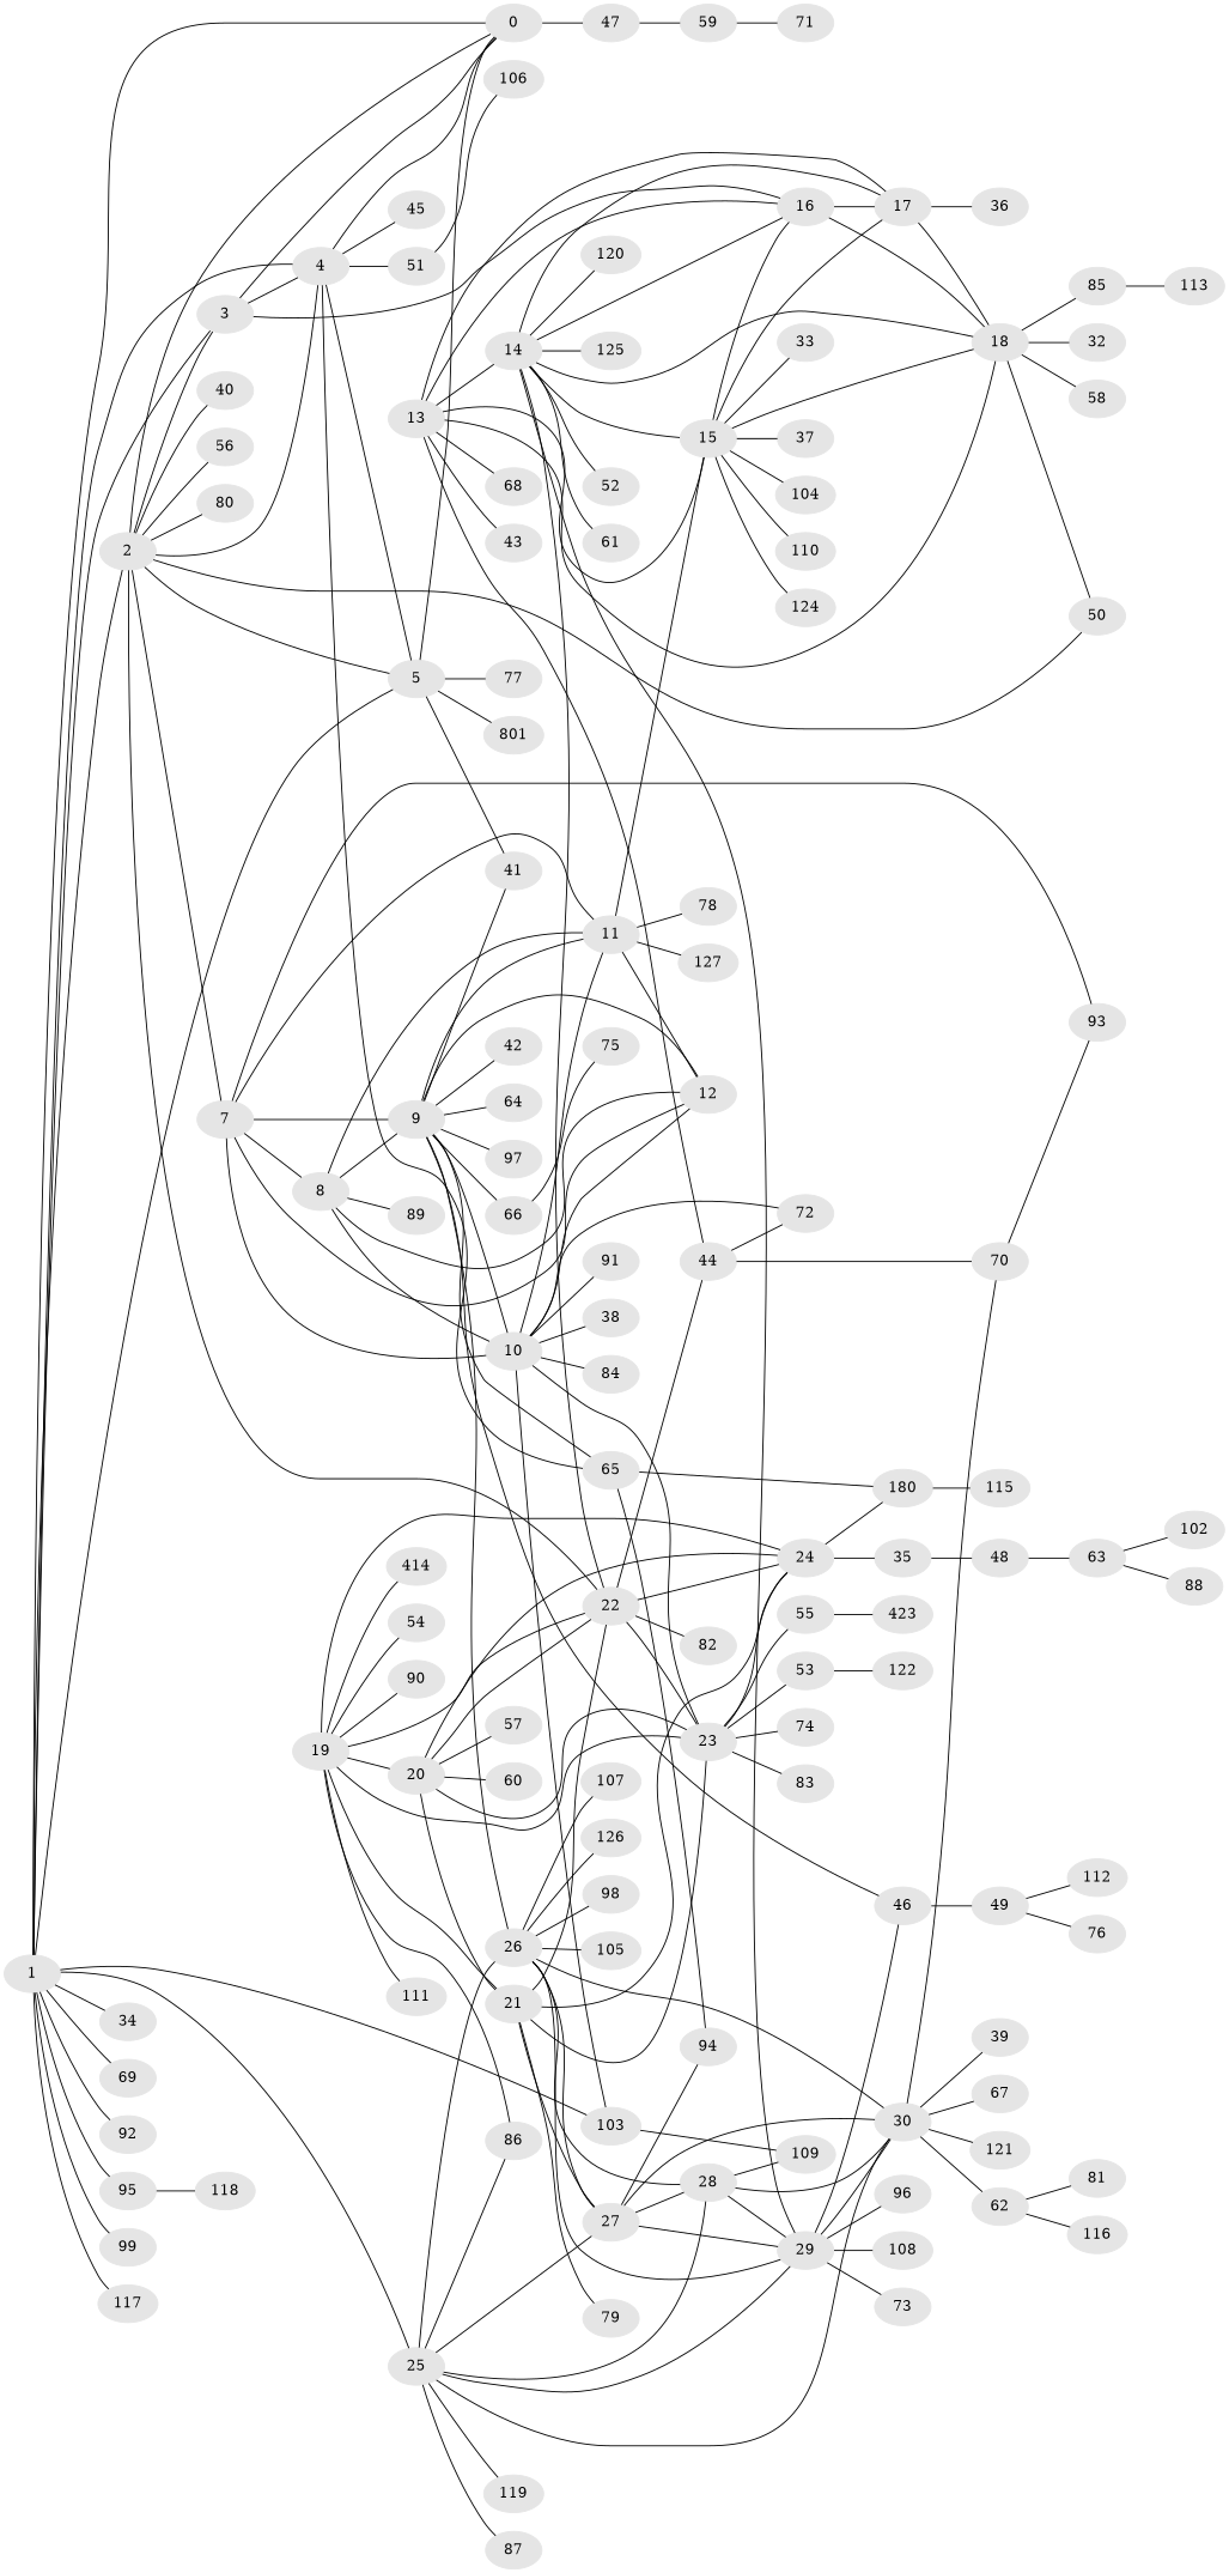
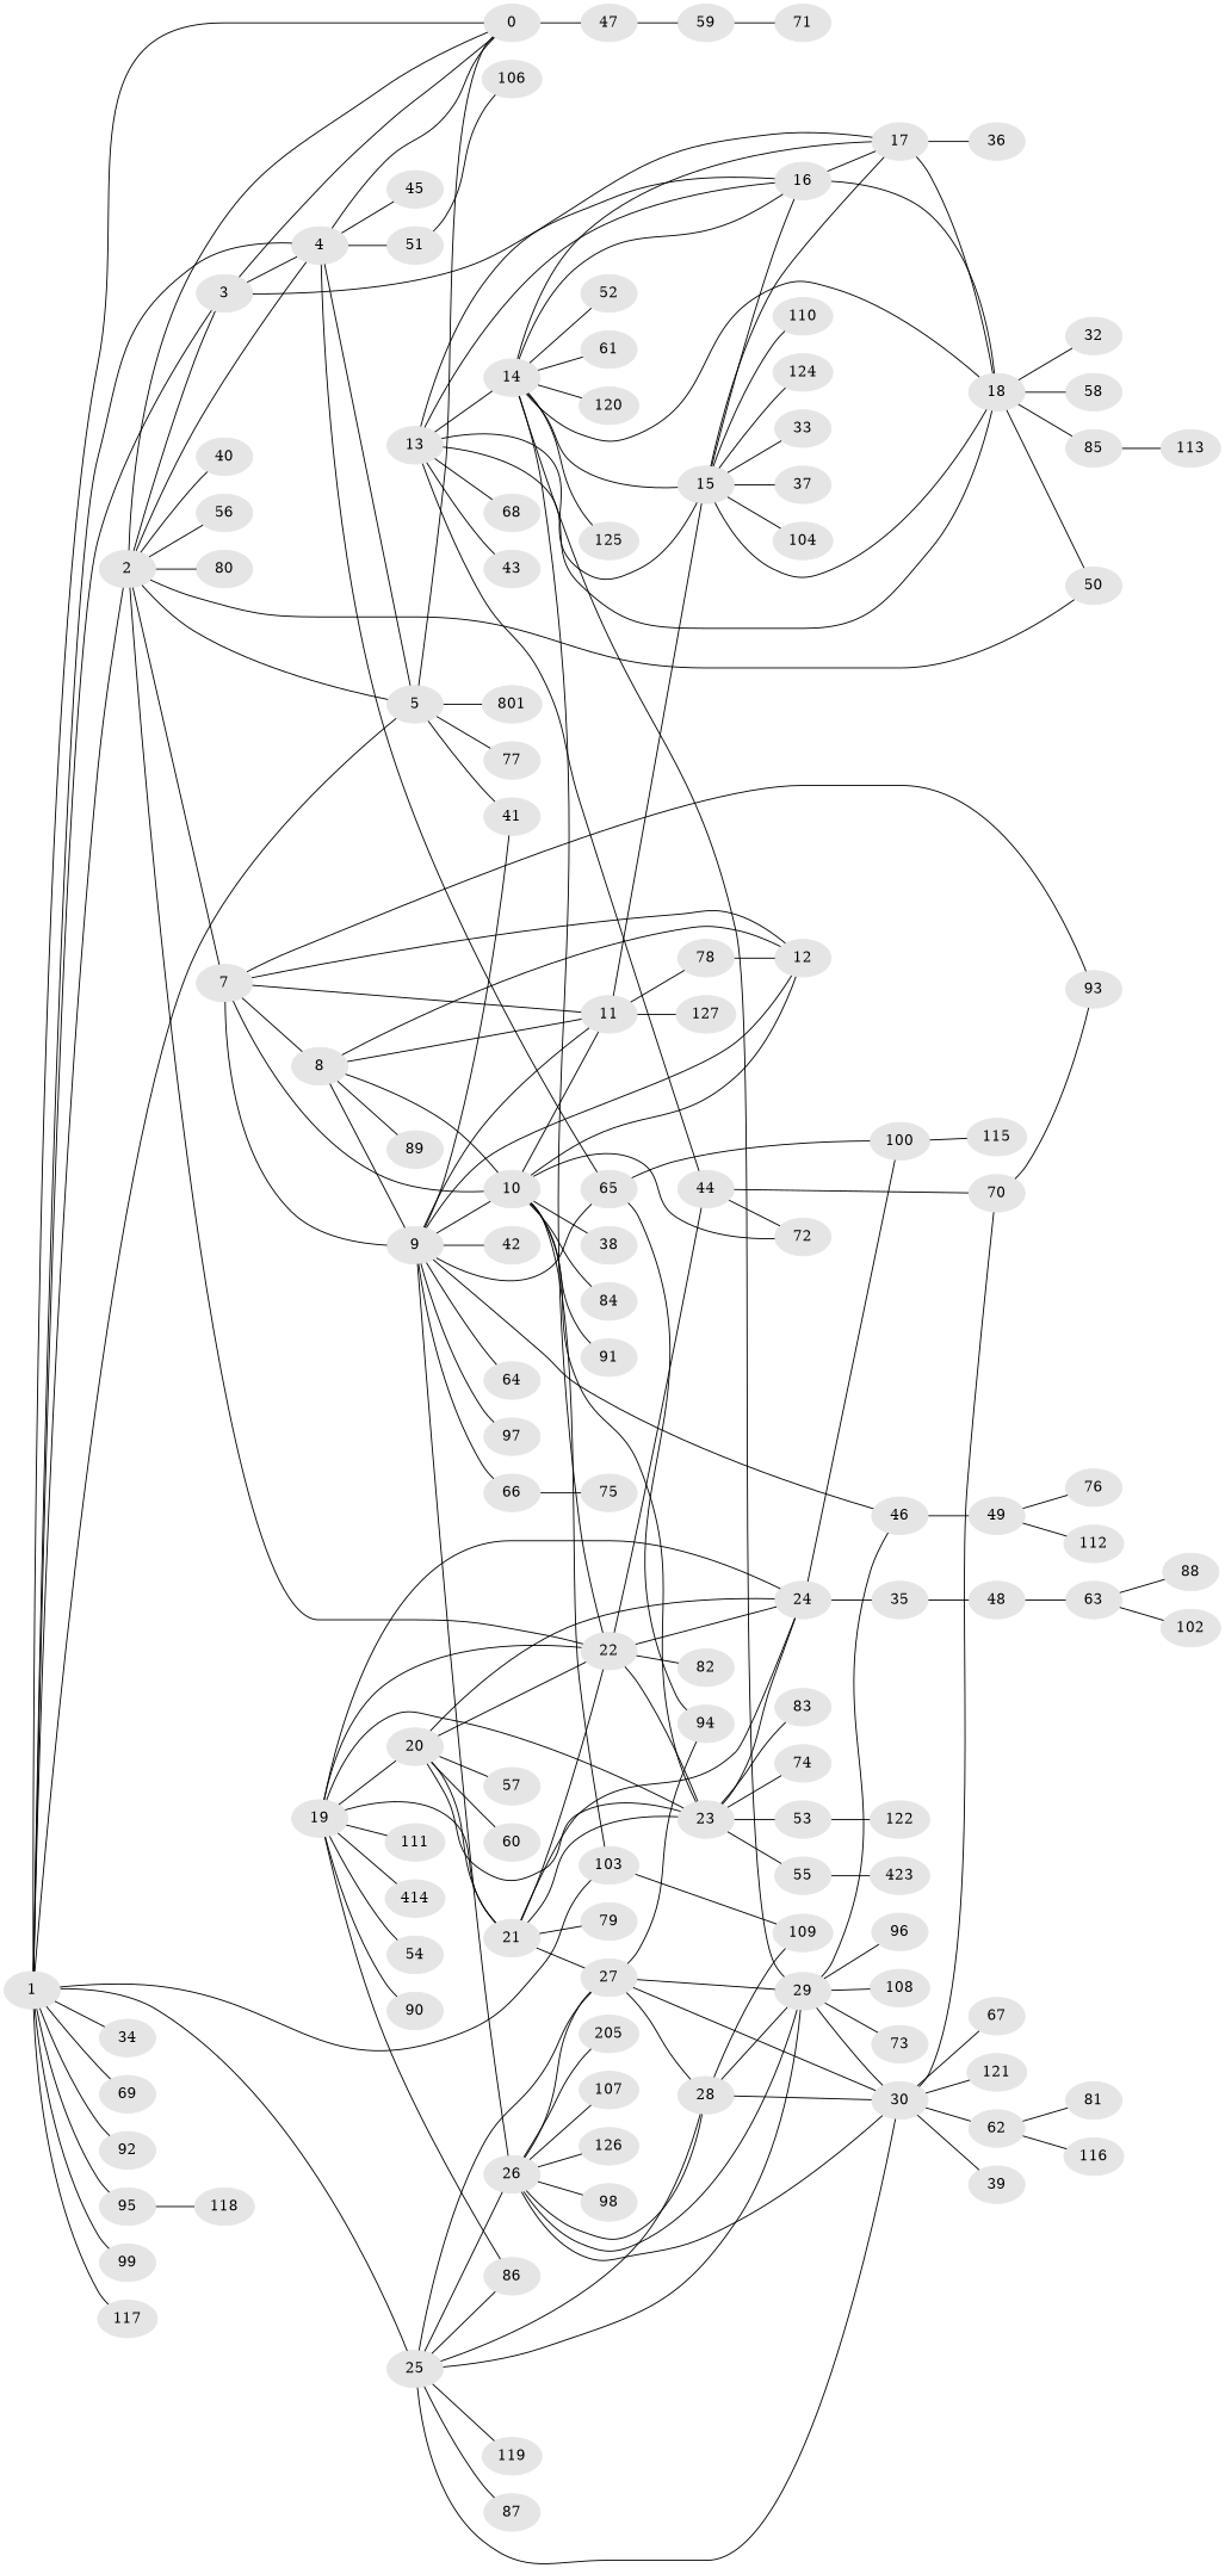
  graph {
    rankdir=LR
    node [color=gray90 style=filled]
    1
    2
    3
    4
    5
    n6 [label=0]
    25
    34
    69
    92
    95
    99
    103
    117
    7
    22
    40
    50
    56
    80
    16
    45
    51
    65
    41
    77
    n27 [label=801]
    47
    26
    29
    86
    27
    28
    30
    87
    119
    118
    109
    8
    9
    10
    11
    12
    93
    23
    44
    24
    82
    17
    18
    106
-   100 [label=180]
+   100
    94
    59
    89
    42
    46
    64
    66
    97
    38
    72
    84
    91
    15
    78
    127
    98
-   105
+   105 [label=205]
    107
    126
    49
    75
    53
    55
    74
    83
    33
    37
    104
    110
    124
    13
    14
    43
    68
    52
    61
    120
    125
    36
    32
    58
    85
    70
    73
    96
    108
    113
    19
    20
    21
    54
    90
    111
    n106 [label=414]
    57
    60
    79
    35
    122
    n112 [label=423]
    48
    115
    39
    62
    67
    121
    81
    116
    63
    76
    112
    71
    88
    102
    1 -- 2
    1 -- 3
    1 -- 4
    1 -- 5
    1 -- n6
    1 -- 25
    1 -- 34
    1 -- 69
    1 -- 92
    1 -- 95
    1 -- 99
    1 -- 103
    1 -- 117
    2 -- 3
    2 -- 4
    2 -- 5
    2 -- n6
    2 -- 7
    2 -- 22
    2 -- 40
    2 -- 50
    2 -- 56
    2 -- 80
    3 -- 4
    3 -- n6
    3 -- 16
    4 -- 5
    4 -- n6
    4 -- 45
    4 -- 51
    4 -- 65
    5 -- n6
    5 -- 41
    5 -- 77
    5 -- n27
    n6 -- 47
    25 -- 26
    25 -- 29
    25 -- 86
    25 -- 27
    25 -- 28
    25 -- 30
    25 -- 87
    25 -- 119
    95 -- 118
    103 -- 109
    7 -- 8
    7 -- 9
    7 -- 10
    7 -- 11
    7 -- 12
    7 -- 93
    22 -- 23
    22 -- 44
    22 -- 24
    22 -- 82
    16 -- 17
    16 -- 18
    51 -- 106
    65 -- 100
    65 -- 94
    47 -- 59
    26 -- 29
    26 -- 27
    26 -- 28
    26 -- 30
    26 -- 98
    26 -- 105
    26 -- 107
    26 -- 126
    29 -- 30
    29 -- 46
    29 -- 73
    29 -- 96
    29 -- 108
    27 -- 29
    27 -- 28
    27 -- 30
    27 -- 94
    28 -- 29
    28 -- 30
    28 -- 109
    30 -- 70
    30 -- 39
    30 -- 62
    30 -- 67
    30 -- 121
    8 -- 9
    8 -- 10
    8 -- 11
    8 -- 12
    8 -- 89
    9 -- 65
    9 -- 41
    9 -- 26
    9 -- 10
    9 -- 11
    9 -- 12
    9 -- 42
    9 -- 46
    9 -- 64
    9 -- 66
    9 -- 97
    10 -- 103
    10 -- 11
    10 -- 12
    10 -- 23
    10 -- 38
    10 -- 72
    10 -- 84
    10 -- 91
-   11 -- 12
+   78 -- 12
    11 -- 15
    11 -- 78
    11 -- 127
    23 -- 24
    23 -- 53
    23 -- 55
    23 -- 74
    23 -- 83
    44 -- 72
    44 -- 70
    24 -- 100
    24 -- 35
    17 -- 18
    17 -- 36
    18 -- 50
    18 -- 32
    18 -- 58
    18 -- 85
    100 -- 115
    59 -- 71
    46 -- 49
    66 -- 75
    15 -- 16
    15 -- 17
    15 -- 18
    15 -- 33
    15 -- 37
    15 -- 104
    15 -- 110
    15 -- 124
    49 -- 76
    49 -- 112
    53 -- 122
    55 -- n112
    13 -- 16
    13 -- 44
    13 -- 17
    13 -- 18
    13 -- 15
    13 -- 14
    13 -- 43
    13 -- 68
    14 -- 22
    14 -- 16
    14 -- 29
    14 -- 17
    14 -- 18
    14 -- 15
    14 -- 52
    14 -- 61
    14 -- 120
    14 -- 125
    85 -- 113
    70 -- 93
    19 -- 22
    19 -- 86
    19 -- 23
    19 -- 24
    19 -- 20
    19 -- 21
    19 -- 54
    19 -- 90
    19 -- 111
    19 -- n106
    20 -- 22
    20 -- 23
    20 -- 24
    20 -- 21
    20 -- 57
    20 -- 60
    21 -- 22
    21 -- 27
    21 -- 23
    21 -- 24
    21 -- 79
    35 -- 48
    48 -- 63
    62 -- 81
    62 -- 116
    63 -- 88
    63 -- 102
  }
